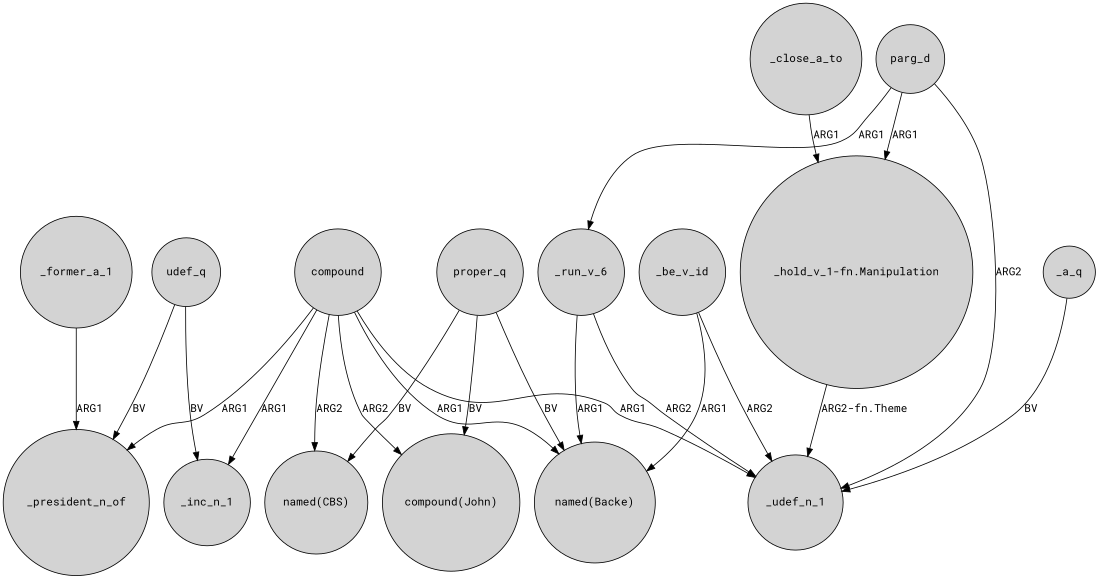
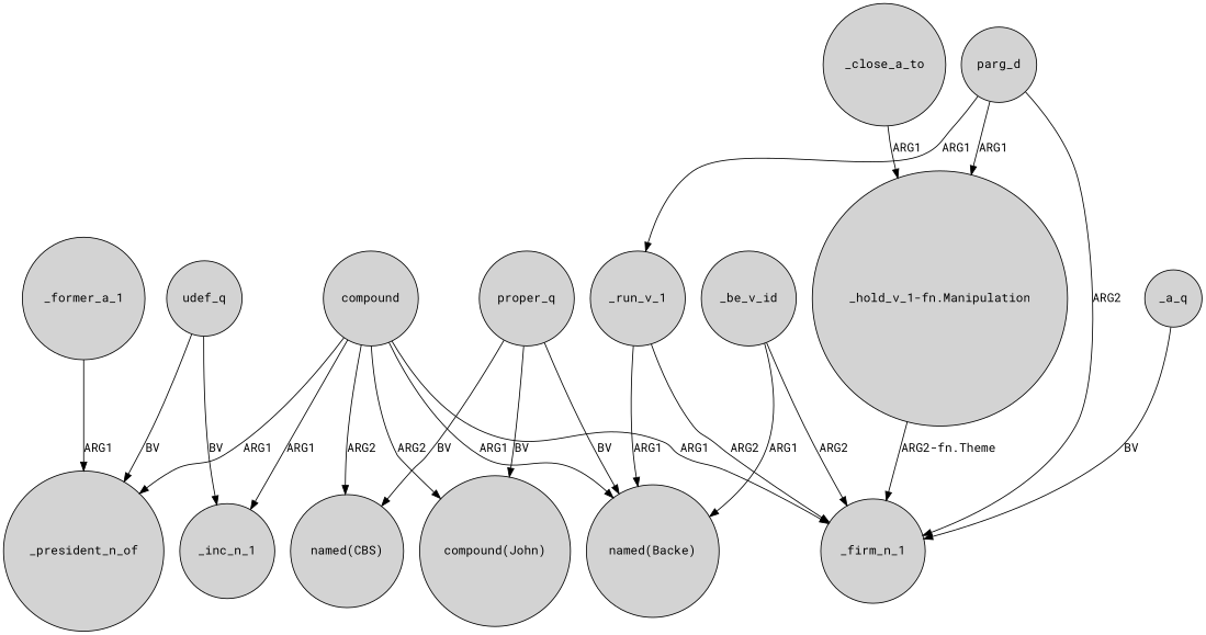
  digraph {
    fontname="Roboto Mono"
    node [fontname="Roboto Mono" shape=circle style=filled]
    edge [fontname="Roboto Mono"]
    n1 [label="compound(John)"]
    compound
    _president_n_of
-   _firm_n_1 [label=_udef_n_1]
+   _firm_n_1
    _inc_n_1
    "named(CBS)"
    "named(Backe)"
    _former_a_1
    "_hold_v_1-fn.Manipulation"
    udef_q
    proper_q
-   _run_v_1 [label=_run_v_6]
+   _run_v_1
    _a_q
    parg_d
    _be_v_id
    _close_a_to
    compound -> n1 [label=ARG2]
    compound -> _president_n_of [label=ARG1]
    compound -> _firm_n_1 [label=ARG1]
    compound -> _inc_n_1 [label=ARG1]
    compound -> "named(CBS)" [label=ARG2]
    compound -> "named(Backe)" [label=ARG1]
    _former_a_1 -> _president_n_of [label=ARG1]
    "_hold_v_1-fn.Manipulation" -> _firm_n_1 [label="ARG2-fn.Theme"]
    udef_q -> _president_n_of [label=BV]
    udef_q -> _inc_n_1 [label=BV]
    proper_q -> n1 [label=BV]
    proper_q -> "named(CBS)" [label=BV]
    proper_q -> "named(Backe)" [label=BV]
    _run_v_1 -> _firm_n_1 [label=ARG2]
    _run_v_1 -> "named(Backe)" [label=ARG1]
    _a_q -> _firm_n_1 [label=BV]
    parg_d -> _firm_n_1 [label=ARG2]
    parg_d -> "_hold_v_1-fn.Manipulation" [label=ARG1]
    parg_d -> _run_v_1 [label=ARG1]
    _be_v_id -> _firm_n_1 [label=ARG2]
    _be_v_id -> "named(Backe)" [label=ARG1]
    _close_a_to -> "_hold_v_1-fn.Manipulation" [label=ARG1]
  }
